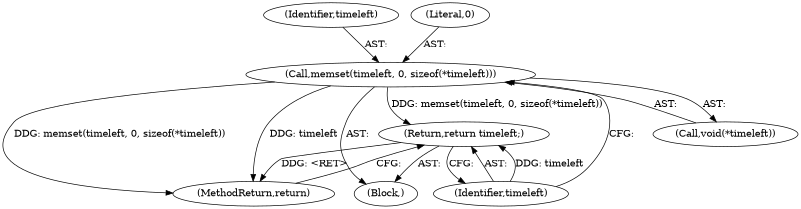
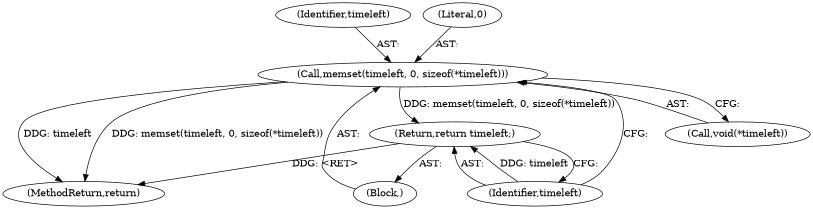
  digraph {
    n1 [label="(Call,memset(timeleft, 0, sizeof(*timeleft)))"]
    n2 [label="(Return,return timeleft;)"]
    n3 [label="(MethodReturn,return)"]
    n4 [label="(Block,)"]
    n5 [label="(Call,void(*timeleft))"]
    n6 [label="(Identifier,timeleft)"]
    n7 [label="(Identifier,timeleft)"]
    n8 [label="(Literal,0)"]
    n1 -> n2 [label="DDG: memset(timeleft, 0, sizeof(*timeleft))"]
    n1 -> n3 [label="DDG: memset(timeleft, 0, sizeof(*timeleft))"]
    n1 -> n3 [label="DDG: timeleft"]
-   n1 -> n4 [label="AST: "]
-   n1 -> n5 [label="AST: "]
+   n4 -> n1 [label="AST: "]
+   n1 -> n5 [label="CFG: "]
    n2 -> n3 [label="DDG: <RET>"]
    n2 -> n4 [label="AST: "]
    n2 -> n6 [label="CFG: "]
-   n3 -> n2 [label="CFG: "]
    n5 -> n1 [label="AST: "]
    n6 -> n1 [label="CFG: "]
    n6 -> n2 [label="AST: "]
    n6 -> n2 [label="DDG: timeleft"]
    n7 -> n1 [label="AST: "]
    n8 -> n1 [label="AST: "]
  }
